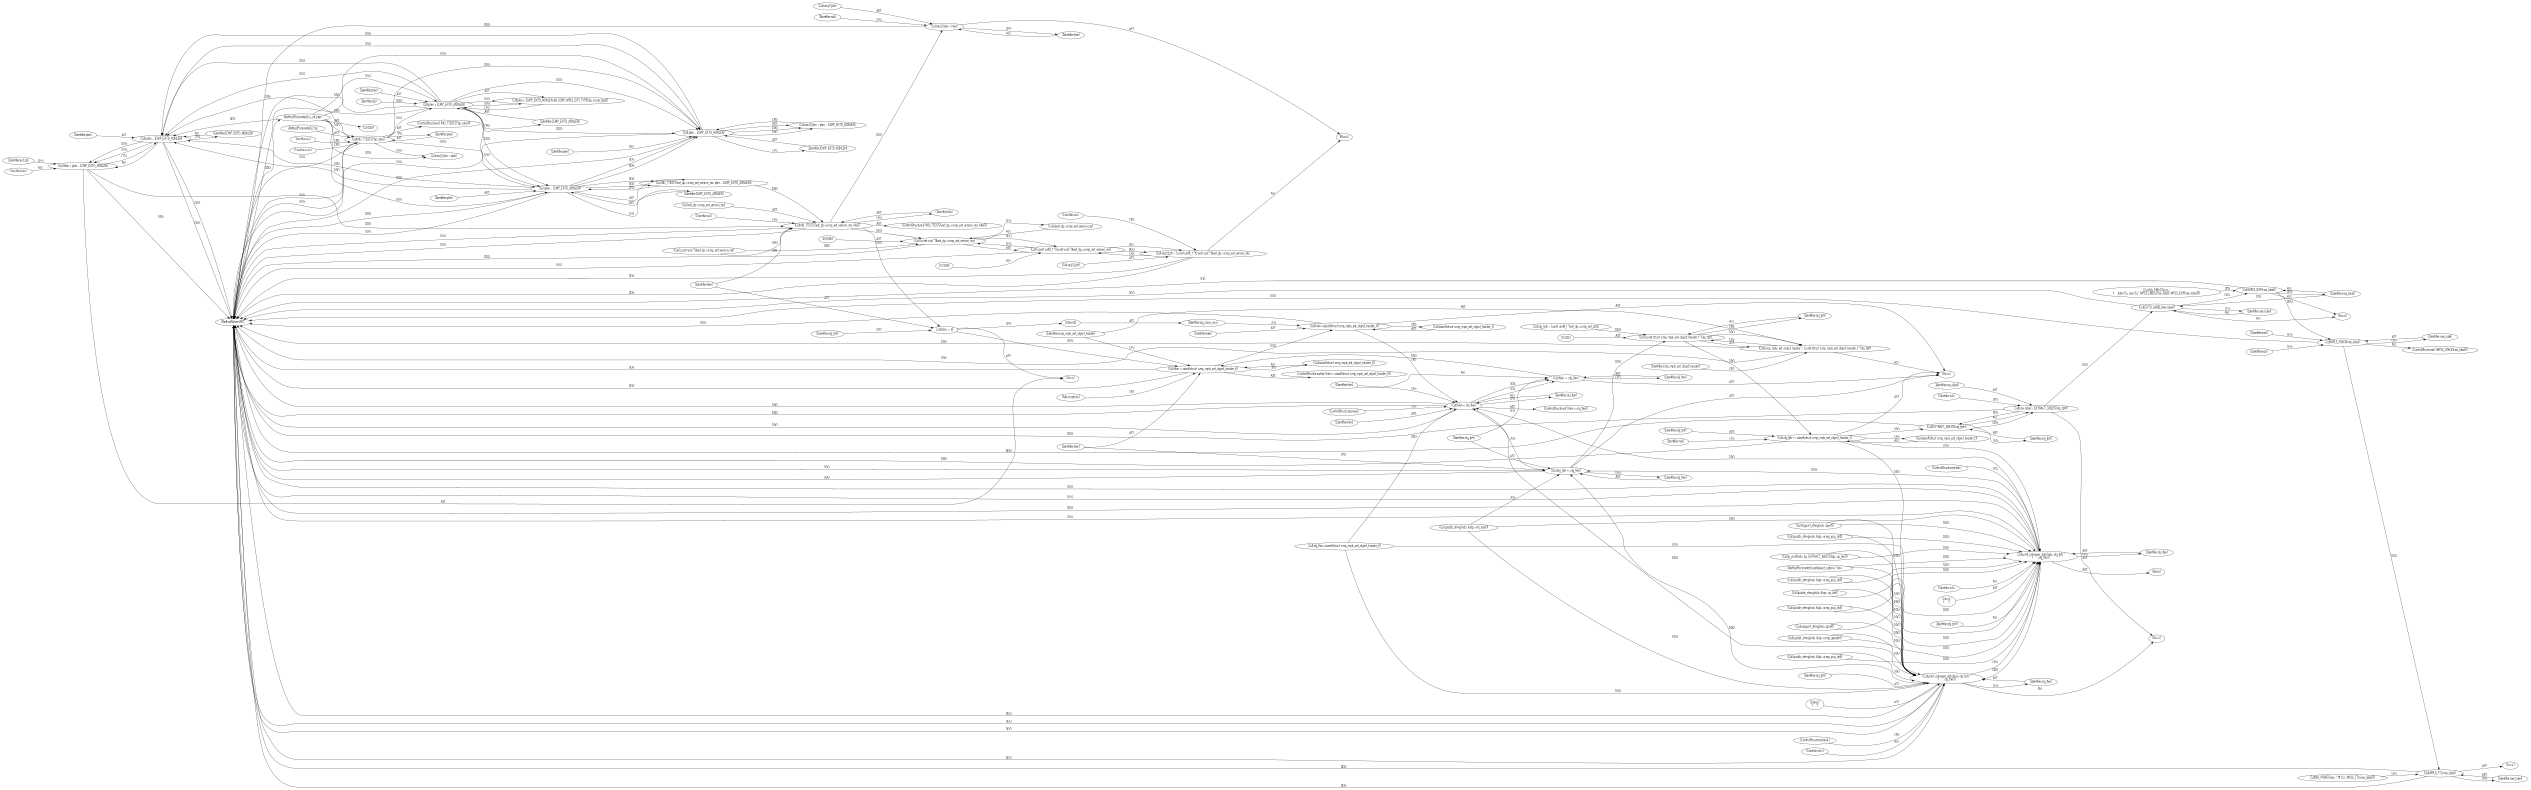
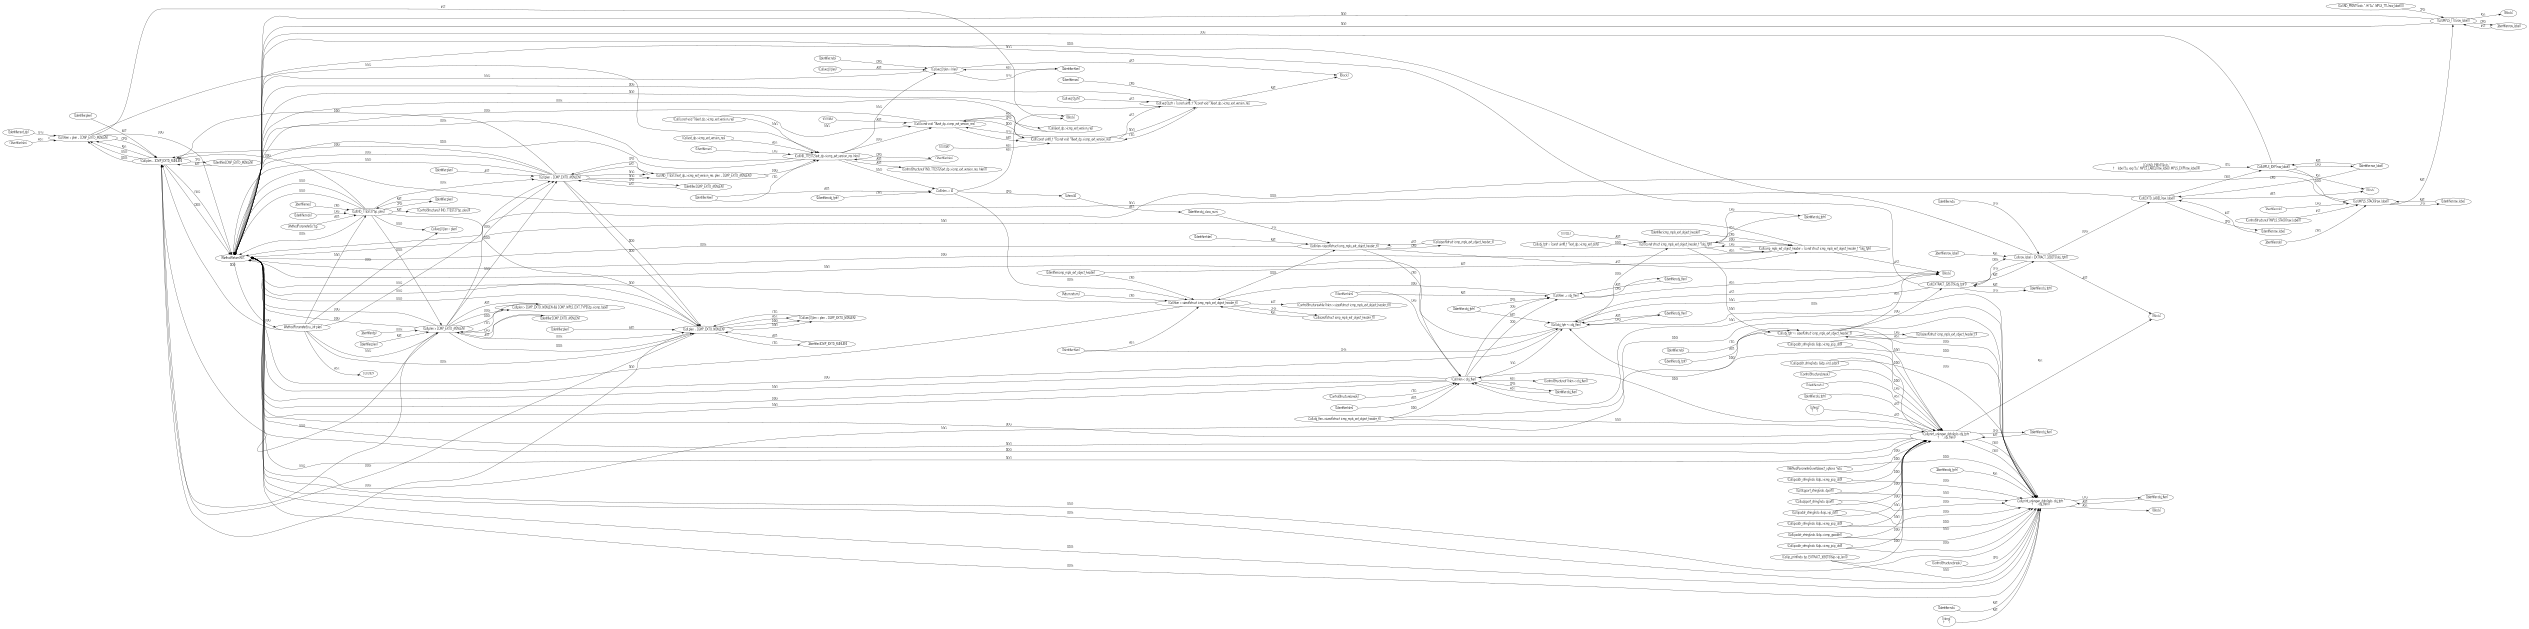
  digraph {
    fontname="Comic Neue"
    rankdir=LR
    node [fontname="Comic Neue"]
    edge [fontname="Comic Neue"]
    n1 [label="(Call,hlen = plen - ICMP_EXTD_MINLEN)"]
    n2 [label="(Call,plen - ICMP_EXTD_MINLEN)"]
    n3 [label="(Call,ND_TTEST2(ext_dp->icmp_ext_version_res, hlen))"]
    n4 [label="(Block,)"]
    n5 [label="(MethodReturn,RET)"]
    n6 [label="(Identifier,ICMP_EXTD_MINLEN)"]
    n7 [label="(Call,(const void *)&ext_dp->icmp_ext_version_res)"]
    n8 [label="(Call,vec[0].len = hlen)"]
    n9 [label="(Call,hlen -= 4)"]
    n10 [label="(Identifier,hlen)"]
    n11 [label="(ControlStructure,if (ND_TTEST2(ext_dp->icmp_ext_version_res, hlen)))"]
    n12 [label="(MethodParameterIn,u_int plen)"]
    n13 [label="(Call,ND_TTEST2(*bp, plen))"]
    n14 [label="(Call,plen - ICMP_EXTD_MINLEN)"]
    n15 [label="(Call,plen > ICMP_EXTD_MINLEN)"]
    n16 [label="(Call,plen - ICMP_EXTD_MINLEN)"]
    n17 [label="(Call,vec[0].len = plen)"]
    n18 [label="(Identifier,plen)"]
    n19 [label="(ControlStructure,if (ND_TTEST2(*bp, plen)))"]
    n20 [label="(Call,ND_TTEST2(ext_dp->icmp_ext_version_res, plen - ICMP_EXTD_MINLEN))"]
    n21 [label="(Identifier,ICMP_EXTD_MINLEN)"]
    n22 [label="(Call,plen > ICMP_EXTD_MINLEN && ICMP_MPLS_EXT_TYPE(dp->icmp_type))"]
    n23 [label="(Identifier,ICMP_EXTD_MINLEN)"]
    n24 [label="(Call,vec[0].len = plen - ICMP_EXTD_MINLEN)"]
    n25 [label="(Identifier,ICMP_EXTD_MINLEN)"]
    1000109
    n27 [label="(Call,(const uint8_t *)(const void *)&ext_dp->icmp_ext_version_res)"]
    n28 [label="(Call,&ext_dp->icmp_ext_version_res)"]
    n29 [label="(Block,)"]
    n30 [label="(Identifier,hlen)"]
    n31 [label="(Call,hlen > sizeof(struct icmp_mpls_ext_object_header_t))"]
    n32 [label="(Literal,4)"]
    n33 [label="(Call,vec[0].ptr = (const uint8_t *)(const void *)&ext_dp->icmp_ext_version_res)"]
    n34 [label="(Call,hlen-=sizeof(struct icmp_mpls_ext_object_header_t))"]
    n35 [label="(Call,sizeof(struct icmp_mpls_ext_object_header_t))"]
    n36 [label="(ControlStructure,while (hlen > sizeof(struct icmp_mpls_ext_object_header_t)))"]
    n37 [label="(Identifier,obj_class_num)"]
    n38 [label="(Call,hlen < obj_tlen)"]
    n39 [label="(Call,sizeof(struct icmp_mpls_ext_object_header_t))"]
    n40 [label="(Block,)"]
    n41 [label="(Call,hlen -= obj_tlen)"]
    n42 [label="(Call,obj_tptr += obj_tlen)"]
    n43 [label="(ControlStructure,if (hlen < obj_tlen))"]
    n44 [label="(Identifier,obj_tlen)"]
    n45 [label="(Identifier,obj_tlen)"]
    n46 [label="(Call,(const struct icmp_mpls_ext_object_header_t *)obj_tptr)"]
    n47 [label="(Identifier,obj_tlen)"]
    n48 [label="(Call,icmp_mpls_ext_object_header = (const struct icmp_mpls_ext_object_header_t *)obj_tptr)"]
    n49 [label="(Call,obj_tptr += sizeof(struct icmp_mpls_ext_object_header_t))"]
    n50 [label="(Identifier,obj_tptr)"]
    n51 [label="(Call,EXTRACT_32BITS(obj_tptr))"]
    n52 [label="(Call,print_unknown_data(ndo, obj_tptr, \"\n\t    \", obj_tlen))"]
    n53 [label="(Call,print_unknown_data(ndo, obj_tptr, \"\n\t    \", obj_tlen))"]
    n54 [label="(Call,sizeof(struct icmp_mpls_ext_object_header_t))"]
    n55 [label="(Call,raw_label = EXTRACT_32BITS(obj_tptr))"]
    n56 [label="(Identifier,obj_tptr)"]
    n57 [label="(Block,)"]
    n58 [label="(Identifier,obj_tlen)"]
    n59 [label="(Identifier,obj_tlen)"]
    n60 [label="(Block,)"]
    n61 [label="(Call,EXTD_LABEL(raw_label))"]
    n62 [label="(Call,MPLS_EXP(raw_label))"]
    n63 [label="(Block,)"]
    n64 [label="(Identifier,raw_label)"]
    n65 [label="(Call,MPLS_STACK(raw_label))"]
    n66 [label="(Identifier,raw_label)"]
    n67 [label="(Call,MPLS_TTL(raw_label))"]
    n68 [label="(Identifier,raw_label)"]
    n69 [label="(ControlStructure,if (MPLS_STACK(raw_label)))"]
    n70 [label="(Block,)"]
    n71 [label="(Identifier,raw_label)"]
    n72 [label="(Identifier,ndo)"]
    n73 [label="(Call,vec[0].ptr)"]
    n74 [label="(Literal,\"\n\t    \")"]
    n75 [label="(Call,ext_dp->icmp_ext_version_res)"]
    n76 [label="(Call,ipaddr_string(ndo, &idp->ird_addr))"]
    n77 [label="(ControlStructure,break;)"]
    n78 [label="(Identifier,plen)"]
    n79 [label="(Identifier,hlen)"]
    n80 [label="(MethodParameterIn,*bp)"]
    n81 [label="(Call,obj_tlen-=sizeof(struct icmp_mpls_ext_object_header_t))"]
    n82 [label="(Identifier,vec)"]
    n83 [label="(Identifier,ndo)"]
    n84 [label="(Identifier,obj_tptr)"]
    n85 [label="(Identifier,vec)"]
    n86 [label="(Identifier,hlen)"]
    n87 [label="(Identifier,obj_tptr)"]
    n88 [label="(Identifier,raw_label)"]
    n89 [label="(Identifier,ndo)"]
    n90 [label="(Call,ipaddr_string(ndo, &dp->icmp_ip.ip_dst))"]
    n91 [label="(Call,ip_print(ndo, bp, EXTRACT_16BITS(&ip->ip_len)))"]
    n92 [label="(Identifier,obj_tptr)"]
    n93 [label="(Identifier,icmp_mpls_ext_object_header)"]
    n94 [label="(MethodParameterIn,netdissect_options *ndo)"]
    n95 [label="(Call,vec[0].len)"]
    n96 [label="(Identifier,vec)"]
    n97 [label="(ControlStructure,break;)"]
    n98 [label="(Call,(const void *)&ext_dp->icmp_ext_version_res)"]
    n99 [label="(Identifier,obj_tptr)"]
    n100 [label="(Identifier,ndo)"]
    n101 [label="(Identifier,plen)"]
    n102 [label="(Return,return;)"]
    n103 [label="(Identifier,plen)"]
    n104 [label="(Identifier,ext_dp)"]
    n105 [label="(Call,ipaddr_string(ndo, &oip->ip_dst))"]
    n106 [label="(Identifier,hlen)"]
    n107 [label="(Identifier,ndo)"]
    n108 [label="(Call,ND_PRINT((ndo, \", ttl %u\", MPLS_TTL(raw_label))))"]
    n109 [label="(Identifier,hlen)"]
    n110 [label="(Call,ipaddr_string(ndo, &dp->icmp_ip.ip_dst))"]
    n111 [label="(ControlStructure,break;)"]
    n112 [label="(Identifier,hlen)"]
    n113 [label="(Identifier,icmp_mpls_ext_object_header)"]
    n114 [label="(Identifier,dp)"]
    n115 [label="(Identifier,ndo)"]
    n116 [label="(Literal,\"\n\t    \")"]
    n117 [label="(Call,tcpport_string(ndo, dport))"]
    n118 [label="(Call,ipaddr_string(ndo, &dp->icmp_ip.ip_dst))"]
    n119 [label="(Identifier,plen)"]
    n120 [label="(Call,ipaddr_string(ndo, &dp->icmp_ip.ip_dst))"]
    n121 [label="(Call,udpport_string(ndo, dport))"]
    n122 [label="(Identifier,hlen)"]
    n123 [label="(Identifier,ndo)"]
    n124 [label="(Identifier,obj_tptr)"]
    n125 [label="(Call,obj_tptr = (const uint8_t *)ext_dp->icmp_ext_data)"]
    n126 [label="(Call,ND_PRINT((ndo, \"\n\t    label %u, exp %u\", MPLS_LABEL(raw_label), MPLS_EXP(raw_label))))"]
    n127 [label="(Call,ipaddr_string(ndo, &dp->icmp_gwaddr))"]
    n128 [label="(Identifier,ndo)"]
    1001084
    1001082
    1001133
    n1 -> n2 [label="CFG: "]
    n1 -> n3 [label="DDG: "]
    n1 -> n4 [label="AST: "]
    n1 -> n5 [label="DDG: "]
    n2 -> n1 [label="AST: "]
    n2 -> n1 [label="DDG: "]
    n2 -> n1 [label="DDG: "]
    n2 -> n5 [label="DDG: "]
    n2 -> n5 [label="DDG: "]
    n2 -> n6 [label="CFG: "]
    n3 -> n5 [label="DDG: "]
    n3 -> n5 [label="DDG: "]
    n3 -> n7 [label="DDG: "]
    n3 -> n8 [label="DDG: "]
    n3 -> n9 [label="DDG: "]
    n3 -> n10 [label="CFG: "]
    n3 -> n11 [label="AST: "]
    n5 -> n12 [label="DDG: "]
    n6 -> n2 [label="AST: "]
    n7 -> n5 [label="DDG: "]
    n7 -> n27 [label="AST: "]
    n7 -> n27 [label="DDG: "]
    n7 -> n28 [label="CFG: "]
    n8 -> n5 [label="DDG: "]
    n8 -> n29 [label="AST: "]
    n8 -> n30 [label="CFG: "]
    n9 -> n4 [label="AST: "]
    n9 -> n31 [label="DDG: "]
    n9 -> n32 [label="CFG: "]
    n10 -> n3 [label="AST: "]
    n12 -> n2 [label="DDG: "]
    n12 -> n13 [label="DDG: "]
    n12 -> n14 [label="DDG: "]
    n12 -> n15 [label="DDG: "]
    n12 -> n16 [label="DDG: "]
    n12 -> n17 [label="DDG: "]
    n12 -> 1000109 [label="AST: "]
    n13 -> n2 [label="DDG: "]
    n13 -> n5 [label="DDG: "]
    n13 -> n5 [label="DDG: "]
    n13 -> n5 [label="DDG: "]
    n13 -> n14 [label="DDG: "]
    n13 -> n15 [label="DDG: "]
    n13 -> n16 [label="DDG: "]
    n13 -> n17 [label="DDG: "]
    n13 -> n18 [label="CFG: "]
    n13 -> n19 [label="AST: "]
    n14 -> n2 [label="DDG: "]
    n14 -> n2 [label="DDG: "]
    n14 -> n5 [label="DDG: "]
    n14 -> n5 [label="DDG: "]
    n14 -> n16 [label="DDG: "]
    n14 -> n16 [label="DDG: "]
    n14 -> n20 [label="AST: "]
    n14 -> n20 [label="DDG: "]
    n14 -> n20 [label="DDG: "]
    n14 -> n21 [label="CFG: "]
    n15 -> n2 [label="DDG: "]
    n15 -> n2 [label="DDG: "]
    n15 -> n5 [label="DDG: "]
    n15 -> n5 [label="DDG: "]
    n15 -> n14 [label="DDG: "]
    n15 -> n14 [label="DDG: "]
    n15 -> n16 [label="DDG: "]
    n15 -> n16 [label="DDG: "]
    n15 -> n22 [label="AST: "]
    n15 -> n22 [label="DDG: "]
    n15 -> n22 [label="DDG: "]
    n15 -> n23 [label="CFG: "]
    n16 -> n2 [label="DDG: "]
    n16 -> n2 [label="DDG: "]
    n16 -> n5 [label="DDG: "]
    n16 -> n5 [label="DDG: "]
    n16 -> n24 [label="AST: "]
    n16 -> n24 [label="DDG: "]
    n16 -> n24 [label="DDG: "]
    n16 -> n25 [label="CFG: "]
    n18 -> n13 [label="AST: "]
    n20 -> n3 [label="DDG: "]
    n20 -> n14 [label="CFG: "]
    n21 -> n14 [label="AST: "]
    n22 -> n15 [label="CFG: "]
    n23 -> n15 [label="AST: "]
    n24 -> n16 [label="CFG: "]
    n25 -> n16 [label="AST: "]
    n27 -> n5 [label="DDG: "]
    n27 -> n7 [label="CFG: "]
    n27 -> n33 [label="AST: "]
    n27 -> n33 [label="DDG: "]
    n28 -> n7 [label="AST: "]
    n30 -> n8 [label="AST: "]
    n31 -> n5 [label="DDG: "]
    n31 -> n5 [label="DDG: "]
    n31 -> n34 [label="DDG: "]
    n31 -> n35 [label="CFG: "]
    n31 -> n36 [label="AST: "]
    n32 -> n37 [label="AST: "]
    n33 -> n5 [label="DDG: "]
    n33 -> n5 [label="DDG: "]
    n33 -> n27 [label="CFG: "]
    n33 -> n29 [label="AST: "]
    n34 -> n5 [label="DDG: "]
    n34 -> n38 [label="CFG: "]
    n34 -> n39 [label="CFG: "]
    n34 -> n40 [label="AST: "]
    n35 -> n31 [label="AST: "]
    n37 -> n34 [label="CFG: "]
    n38 -> n5 [label="DDG: "]
    n38 -> n5 [label="DDG: "]
    n38 -> n5 [label="DDG: "]
    n38 -> n41 [label="DDG: "]
    n38 -> n41 [label="DDG: "]
    n38 -> n42 [label="DDG: "]
    n38 -> n43 [label="AST: "]
    n38 -> n44 [label="CFG: "]
    n39 -> n34 [label="AST: "]
    n41 -> n31 [label="DDG: "]
    n41 -> n40 [label="AST: "]
    n41 -> n45 [label="CFG: "]
    n42 -> n5 [label="DDG: "]
    n42 -> n5 [label="DDG: "]
    n42 -> n40 [label="AST: "]
    n42 -> n46 [label="DDG: "]
    n42 -> n47 [label="CFG: "]
    n44 -> n38 [label="AST: "]
    n45 -> n41 [label="AST: "]
    n46 -> n48 [label="AST: "]
    n46 -> n48 [label="DDG: "]
    n46 -> n49 [label="DDG: "]
    n46 -> n50 [label="CFG: "]
    n47 -> n42 [label="AST: "]
    n48 -> n5 [label="DDG: "]
    n48 -> n5 [label="DDG: "]
    n48 -> n40 [label="AST: "]
    n48 -> n46 [label="CFG: "]
    n49 -> n5 [label="DDG: "]
    n49 -> n40 [label="AST: "]
    n49 -> n51 [label="DDG: "]
    n49 -> n52 [label="DDG: "]
    n49 -> n53 [label="DDG: "]
    n49 -> n54 [label="CFG: "]
    n50 -> n46 [label="AST: "]
    n51 -> n5 [label="DDG: "]
-   n76 -> n42 [label="DDG: "]
+   n51 -> n42 [label="DDG: "]
    n51 -> n55 [label="AST: "]
    n51 -> n55 [label="DDG: "]
    n51 -> n56 [label="CFG: "]
    n52 -> n5 [label="DDG: "]
    n52 -> n5 [label="DDG: "]
    n52 -> n5 [label="DDG: "]
    n52 -> n5 [label="DDG: "]
    n52 -> n38 [label="DDG: "]
    n52 -> n42 [label="DDG: "]
    n52 -> n53 [label="DDG: "]
    n52 -> n57 [label="AST: "]
    n52 -> n58 [label="CFG: "]
    n53 -> n5 [label="DDG: "]
    n53 -> n5 [label="DDG: "]
    n53 -> n5 [label="DDG: "]
    n53 -> n5 [label="DDG: "]
    n53 -> n38 [label="DDG: "]
    n53 -> n42 [label="DDG: "]
    n53 -> n52 [label="DDG: "]
    n53 -> n59 [label="CFG: "]
    n53 -> n60 [label="AST: "]
    n54 -> n49 [label="AST: "]
    n55 -> n5 [label="DDG: "]
    n55 -> n51 [label="CFG: "]
    n55 -> n57 [label="AST: "]
    n55 -> n61 [label="DDG: "]
    n56 -> n51 [label="AST: "]
    n58 -> n52 [label="AST: "]
    n59 -> n53 [label="AST: "]
    n61 -> n5 [label="DDG: "]
    n61 -> n62 [label="DDG: "]
    n61 -> n63 [label="AST: "]
    n61 -> n64 [label="CFG: "]
    n62 -> n5 [label="DDG: "]
    n62 -> n63 [label="AST: "]
    n62 -> n65 [label="DDG: "]
    n62 -> n66 [label="CFG: "]
    n64 -> n61 [label="AST: "]
    n65 -> n5 [label="DDG: "]
-   n65 -> n67 [label="DDG: "]
+   n65 -> n67 [label="AST: "]
    n65 -> n68 [label="CFG: "]
-   n65 -> n69 [label="AST: "]
+   n69 -> n65 [label="AST: "]
    n66 -> n61 [label="CFG: "]
    n66 -> n62 [label="AST: "]
    n67 -> n5 [label="DDG: "]
    n67 -> n5 [label="DDG: "]
    n67 -> n70 [label="AST: "]
    n67 -> n71 [label="CFG: "]
    n68 -> n65 [label="AST: "]
    n71 -> n67 [label="AST: "]
    n72 -> n53 [label="AST: "]
    n73 -> n33 [label="AST: "]
    n74 -> n53 [label="AST: "]
    n75 -> n3 [label="AST: "]
    n76 -> n52 [label="DDG: "]
    n76 -> n53 [label="DDG: "]
    n77 -> n52 [label="CFG: "]
    n78 -> n2 [label="AST: "]
    n79 -> n38 [label="CFG: "]
    n79 -> n41 [label="AST: "]
    n80 -> n13 [label="AST: "]
    n81 -> n38 [label="DDG: "]
    n81 -> n52 [label="DDG: "]
    n81 -> n53 [label="DDG: "]
    n82 -> n33 [label="CFG: "]
    n83 -> n52 [label="AST: "]
    n84 -> n53 [label="AST: "]
    n85 -> n13 [label="CFG: "]
    n86 -> n31 [label="AST: "]
    n86 -> n42 [label="CFG: "]
    n87 -> n9 [label="CFG: "]
    n88 -> n55 [label="AST: "]
    n89 -> n49 [label="CFG: "]
    n90 -> n52 [label="DDG: "]
    n90 -> n53 [label="DDG: "]
    n91 -> n52 [label="DDG: "]
    n91 -> n53 [label="DDG: "]
    n92 -> n52 [label="AST: "]
    n93 -> n31 [label="CFG: "]
    n93 -> n48 [label="AST: "]
    n94 -> n52 [label="DDG: "]
    n94 -> n53 [label="DDG: "]
    n95 -> n8 [label="AST: "]
    n96 -> n3 [label="CFG: "]
    n97 -> n53 [label="CFG: "]
    n98 -> n3 [label="DDG: "]
    n98 -> n7 [label="DDG: "]
    n99 -> n41 [label="CFG: "]
    n99 -> n42 [label="AST: "]
    n100 -> n55 [label="CFG: "]
    n101 -> n16 [label="AST: "]
    n102 -> n31 [label="CFG: "]
    n103 -> n14 [label="AST: "]
    n104 -> n1 [label="CFG: "]
    n105 -> n52 [label="DDG: "]
    n105 -> n53 [label="DDG: "]
    n106 -> n3 [label="CFG: "]
    n106 -> n9 [label="AST: "]
    n107 -> n8 [label="CFG: "]
    n108 -> n67 [label="CFG: "]
    n109 -> n1 [label="AST: "]
    n110 -> n52 [label="DDG: "]
    n110 -> n53 [label="DDG: "]
    n111 -> n38 [label="CFG: "]
    n112 -> n34 [label="AST: "]
    n113 -> n48 [label="CFG: "]
    n114 -> n15 [label="DDG: "]
    n115 -> n65 [label="CFG: "]
    n116 -> n52 [label="AST: "]
    n117 -> n52 [label="DDG: "]
    n117 -> n53 [label="DDG: "]
    n118 -> n52 [label="DDG: "]
    n118 -> n53 [label="DDG: "]
    n119 -> n15 [label="AST: "]
    n120 -> n52 [label="DDG: "]
    n120 -> n53 [label="DDG: "]
    n121 -> n52 [label="DDG: "]
    n121 -> n53 [label="DDG: "]
    n122 -> n38 [label="AST: "]
    n123 -> n65 [label="CFG: "]
    n124 -> n49 [label="AST: "]
    n125 -> n46 [label="DDG: "]
    n126 -> n62 [label="CFG: "]
    n127 -> n52 [label="DDG: "]
    n127 -> n53 [label="DDG: "]
    n128 -> n13 [label="CFG: "]
    1001084 -> n7 [label="AST: "]
    1001082 -> n27 [label="AST: "]
    1001133 -> n46 [label="AST: "]
  }
